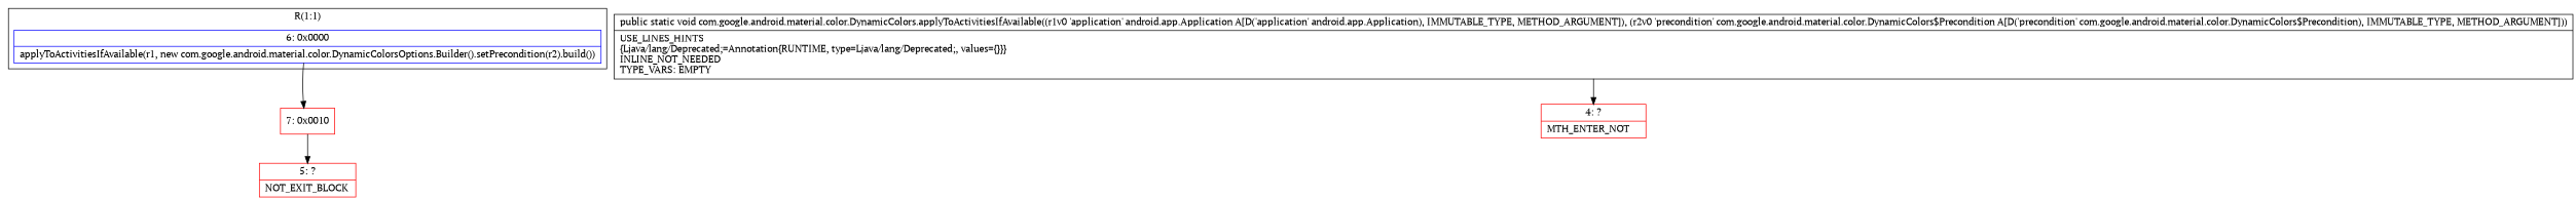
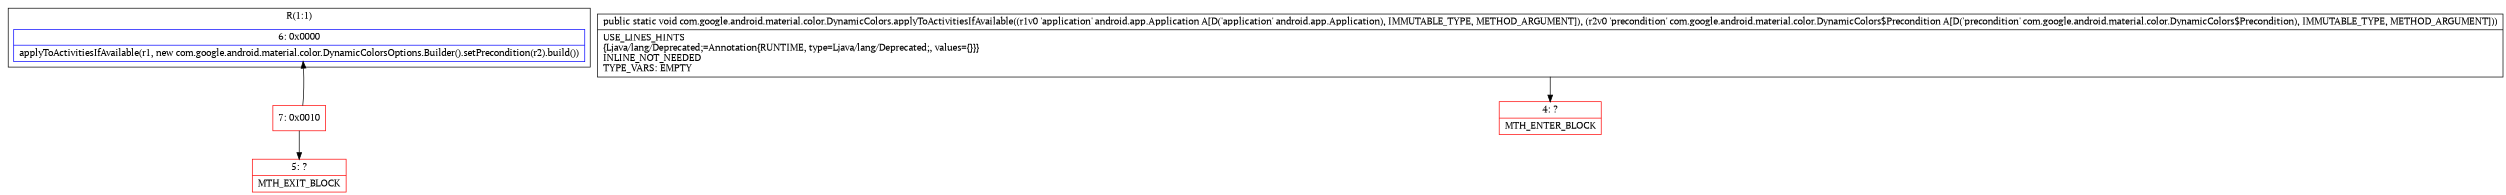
  digraph {
    fontname="PT Serif"
    node [color=red fontname="PT Serif" shape=record]
    edge [fontname="PT Serif"]
    n1 [color=blue label="{6\:\ 0x0000|applyToActivitiesIfAvailable(r1, new com.google.android.material.color.DynamicColorsOptions.Builder().setPrecondition(r2).build())\l}"]
    n2 [label="{7\:\ 0x0010}"]
-   n3 [label="{5\:\ ?|NOT_EXIT_BLOCK\l}"]
-   n4 [label="{4\:\ ?|MTH_ENTER_NOT\l}"]
+   n3 [label="{5\:\ ?|MTH_EXIT_BLOCK\l}"]
+   n4 [label="{4\:\ ?|MTH_ENTER_BLOCK\l}"]
    n5 [label="{public static void com.google.android.material.color.DynamicColors.applyToActivitiesIfAvailable((r1v0 'application' android.app.Application A[D('application' android.app.Application), IMMUTABLE_TYPE, METHOD_ARGUMENT]), (r2v0 'precondition' com.google.android.material.color.DynamicColors$Precondition A[D('precondition' com.google.android.material.color.DynamicColors$Precondition), IMMUTABLE_TYPE, METHOD_ARGUMENT]))  | USE_LINES_HINTS\l\{Ljava\/lang\/Deprecated;=Annotation\{RUNTIME, type=Ljava\/lang\/Deprecated;, values=\{\}\}\}\lINLINE_NOT_NEEDED\lTYPE_VARS: EMPTY\l}" color=""]
    subgraph cluster_1 {
      label="R(1:1)"
      n1
    }
-   n1 -> n2
+   n2 -> n1
    n2 -> n3
    n5 -> n4
  }
